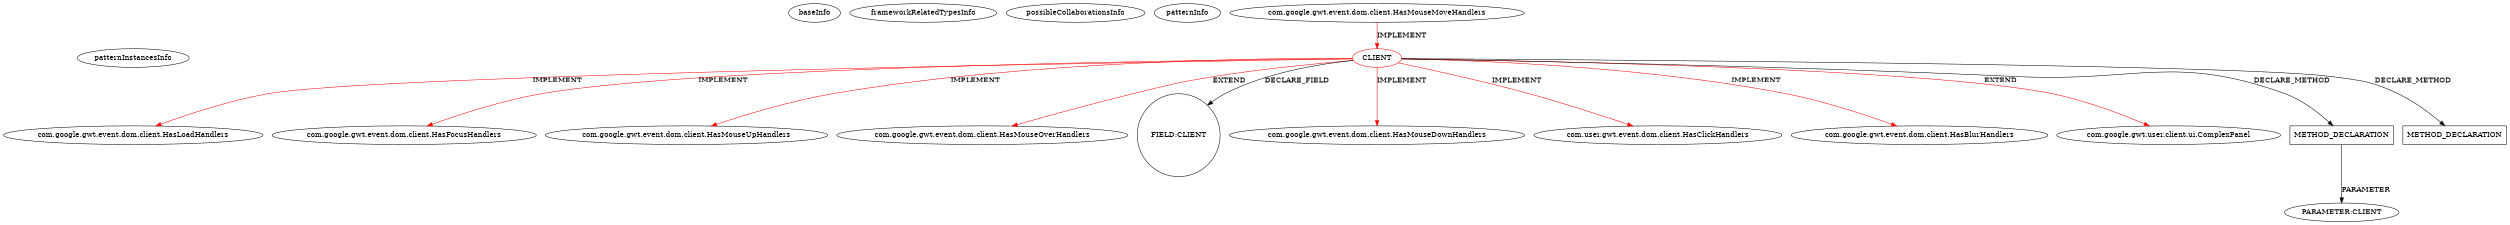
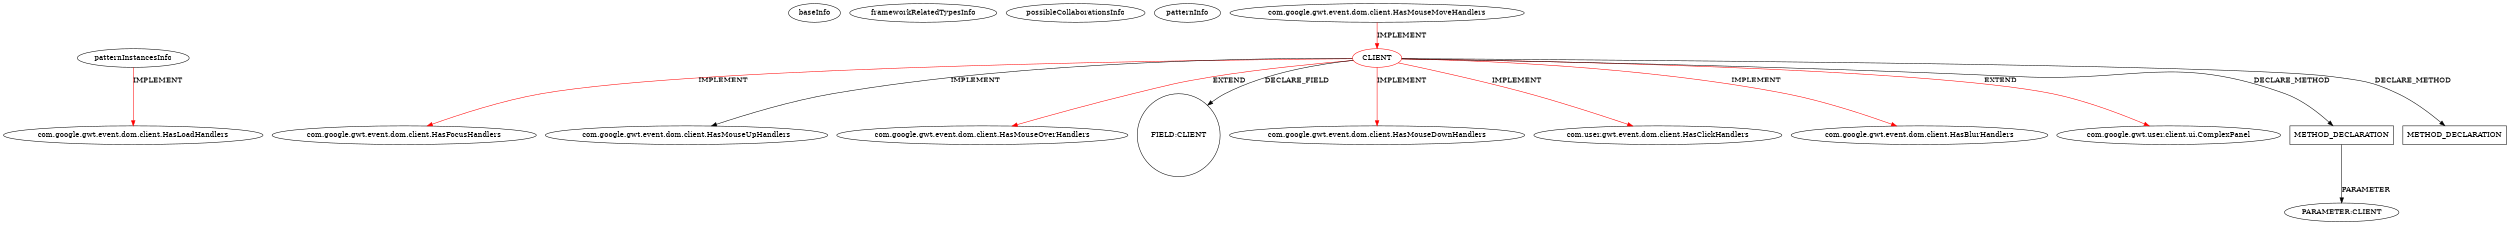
  digraph {
    node [isFrameworkType=false vertexType=FRAMEWORK_INTERFACE_TYPE]
    edge [color=red]
    baseInfo [category=pattern graphId=598 isAnonymous=false possibleRelation=false isFrameworkType="" vertexType=""]
    frameworkRelatedTypesInfo [0="com.google.gwt.event.dom.client.HasMouseUpHandlers" 1="com.google.gwt.event.dom.client.HasBlurHandlers" 2="com.google.gwt.event.dom.client.HasMouseMoveHandlers" 3="com.google.gwt.user.client.ui.ComplexPanel" 4="com.google.gwt.event.dom.client.HasClickHandlers" 5="com.google.gwt.event.dom.client.HasMouseDownHandlers" 6="com.google.gwt.event.dom.client.HasLoadHandlers" 7="com.google.gwt.event.dom.client.HasFocusHandlers" 8="com.google.gwt.event.dom.client.HasMouseOverHandlers" isFrameworkType="" vertexType=""]
    possibleCollaborationsInfo [isFrameworkType="" vertexType=""]
    patternInfo [frequency=6.0 patternRootClient=0 isFrameworkType="" vertexType=""]
    patternInstancesInfo [0="mguiral-GwtSvgLib~/mguiral-GwtSvgLib/GwtSvgLib-master/src/gwt/html5/svg/client/user/ui/SVGSymbolWidget.java~SVGSymbolWidget~3998" 1="mguiral-GwtSvgLib~/mguiral-GwtSvgLib/GwtSvgLib-master/src/gwt/html5/svg/client/user/ui/SVGUseWidget.java~SVGUseWidget~3995" 2="mguiral-GwtSvgLib~/mguiral-GwtSvgLib/GwtSvgLib-master/src/gwt/html5/svg/client/user/ui/SVGTextContentWidget.java~SVGTextContentWidget~3987" 3="mguiral-GwtSvgLib~/mguiral-GwtSvgLib/GwtSvgLib-master/src/gwt/html5/svg/client/user/ui/SVGGraphicalWidget.java~SVGGraphicalWidget~3974" 4="mguiral-GwtSvgLib~/mguiral-GwtSvgLib/GwtSvgLib-master/src/gwt/html5/svg/client/user/ui/SVGImageWidget.java~SVGImageWidget~3982" 5="mguiral-GwtSvgLib~/mguiral-GwtSvgLib/GwtSvgLib-master/src/gwt/html5/svg/client/user/ui/SVGSwitchWidget.java~SVGSwitchWidget~4001" isFrameworkType="" vertexType=""]
    n6 [label="com.google.gwt.event.dom.client.HasFocusHandlers"]
    n7 [color=red label=CLIENT vertexType=ROOT_CLIENT_CLASS_DECLARATION]
    n8 [label="com.google.gwt.event.dom.client.HasMouseUpHandlers"]
    n9 [label="com.google.gwt.event.dom.client.HasMouseOverHandlers"]
    n10 [label="FIELD:CLIENT" shape=circle vertexType=FIELD_DECLARATION]
    n11 [label="com.google.gwt.event.dom.client.HasMouseDownHandlers"]
    n12 [label="com.user.gwt.event.dom.client.HasClickHandlers"]
    n13 [label="com.google.gwt.event.dom.client.HasLoadHandlers"]
    n14 [label="com.google.gwt.event.dom.client.HasBlurHandlers"]
    n15 [label="com.google.gwt.user.client.ui.ComplexPanel" vertexType=FRAMEWORK_CLASS_TYPE]
    n16 [label=METHOD_DECLARATION shape=box vertexType=CLIENT_METHOD_DECLARATION]
    n17 [label=METHOD_DECLARATION shape=box vertexType=CLIENT_METHOD_DECLARATION]
    n18 [label="com.google.gwt.event.dom.client.HasMouseMoveHandlers"]
    n19 [label="PARAMETER:CLIENT" vertexType=PARAMETER_DECLARATION]
    n7 -> n6 [label=IMPLEMENT]
-   n7 -> n8 [label=IMPLEMENT]
+   n7 -> n8 [color=black label=IMPLEMENT]
    n7 -> n9 [label=EXTEND]
    n7 -> n10 [label=DECLARE_FIELD color=""]
    n7 -> n11 [label=IMPLEMENT]
    n7 -> n12 [label=IMPLEMENT]
-   n7 -> n13 [label=IMPLEMENT]
+   patternInstancesInfo -> n13 [label=IMPLEMENT]
    n7 -> n14 [label=IMPLEMENT]
    n7 -> n15 [label=EXTEND]
    n7 -> n16 [label=DECLARE_METHOD color=""]
    n7 -> n17 [label=DECLARE_METHOD color=""]
    n16 -> n19 [label=PARAMETER color=""]
    n18 -> n7 [label=IMPLEMENT]
  }
